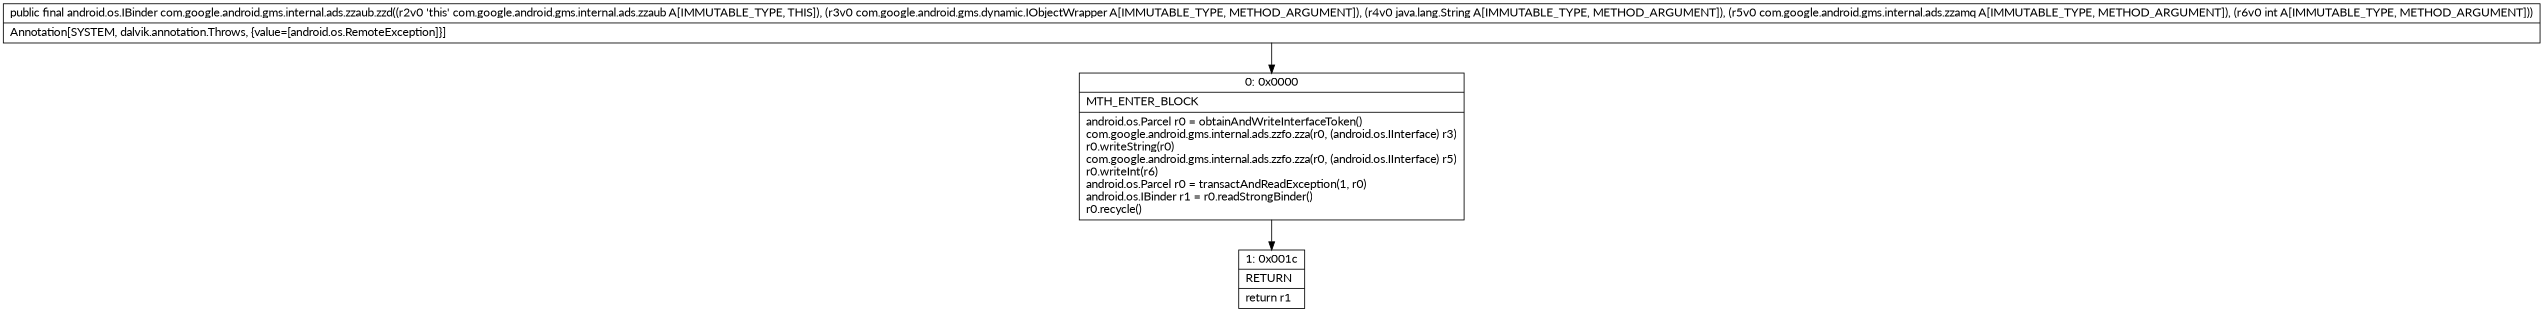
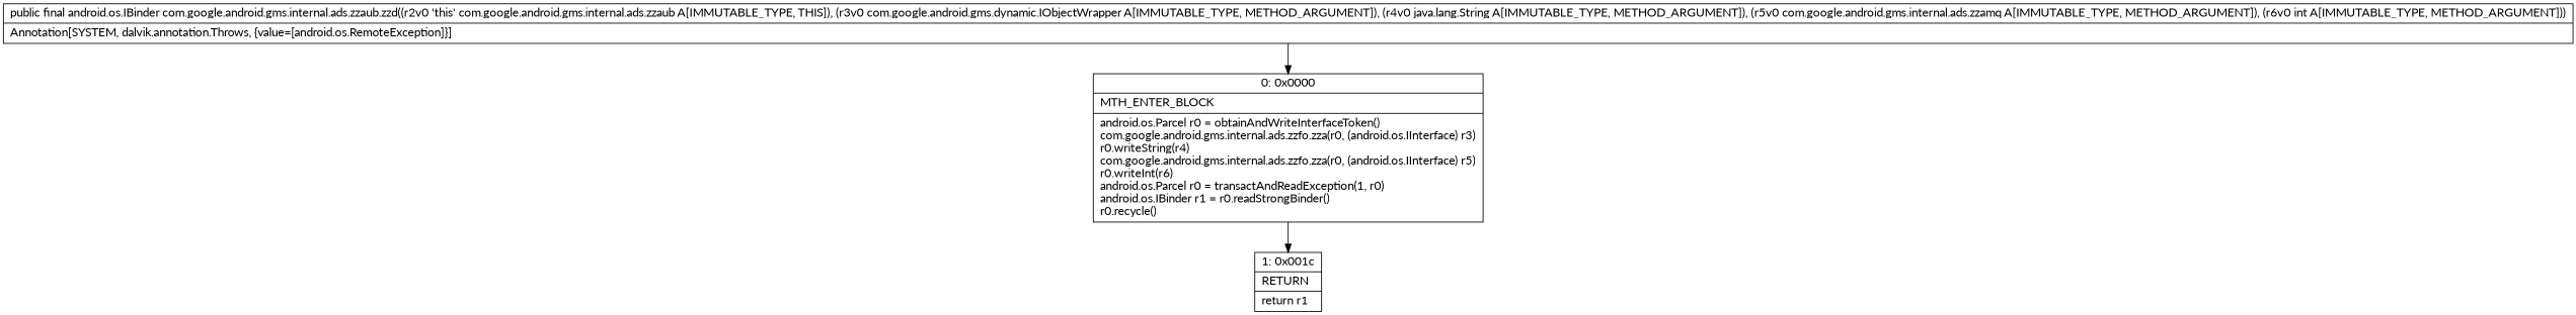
  digraph {
    fontname=Lato
    node [shape=record fontname=Lato]
    edge [fontname=Lato]
-   n1 [label="{0\:\ 0x0000|MTH_ENTER_BLOCK\l|android.os.Parcel r0 = obtainAndWriteInterfaceToken()\lcom.google.android.gms.internal.ads.zzfo.zza(r0, (android.os.IInterface) r3)\lr0.writeString(r0)\lcom.google.android.gms.internal.ads.zzfo.zza(r0, (android.os.IInterface) r5)\lr0.writeInt(r6)\landroid.os.Parcel r0 = transactAndReadException(1, r0)\landroid.os.IBinder r1 = r0.readStrongBinder()\lr0.recycle()\l}"]
+   n1 [label="{0\:\ 0x0000|MTH_ENTER_BLOCK\l|android.os.Parcel r0 = obtainAndWriteInterfaceToken()\lcom.google.android.gms.internal.ads.zzfo.zza(r0, (android.os.IInterface) r3)\lr0.writeString(r4)\lcom.google.android.gms.internal.ads.zzfo.zza(r0, (android.os.IInterface) r5)\lr0.writeInt(r6)\landroid.os.Parcel r0 = transactAndReadException(1, r0)\landroid.os.IBinder r1 = r0.readStrongBinder()\lr0.recycle()\l}"]
    n2 [label="{1\:\ 0x001c|RETURN\l|return r1\l}"]
    n3 [label="{public final android.os.IBinder com.google.android.gms.internal.ads.zzaub.zzd((r2v0 'this' com.google.android.gms.internal.ads.zzaub A[IMMUTABLE_TYPE, THIS]), (r3v0 com.google.android.gms.dynamic.IObjectWrapper A[IMMUTABLE_TYPE, METHOD_ARGUMENT]), (r4v0 java.lang.String A[IMMUTABLE_TYPE, METHOD_ARGUMENT]), (r5v0 com.google.android.gms.internal.ads.zzamq A[IMMUTABLE_TYPE, METHOD_ARGUMENT]), (r6v0 int A[IMMUTABLE_TYPE, METHOD_ARGUMENT]))  | Annotation[SYSTEM, dalvik.annotation.Throws, \{value=[android.os.RemoteException]\}]\l}"]
    n1 -> n2
    n3 -> n1
  }
